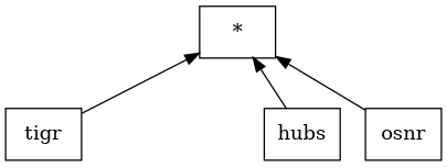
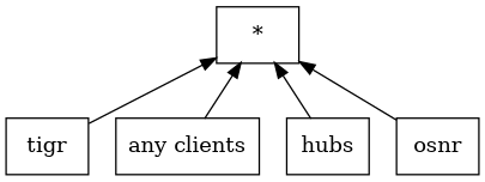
  digraph {
    fontname="DejaVu Serif"
    rankdir=BT
    node [fontname="DejaVu Serif" shape=record]
    edge [fontname="DejaVu Serif"]
    n1 [label="{tigr}"]
    n2 [label="{*}"]
+   n3 [label="{any clients}"]
    n4 [label="{hubs}"]
    n5 [label="{osnr}"]
    subgraph sub_1 {
      n1
      n2
+     n3
      n4
      n5
    }
    n1 -> n2
+   n3 -> n2
    n4 -> n2
    n5 -> n2
  }
